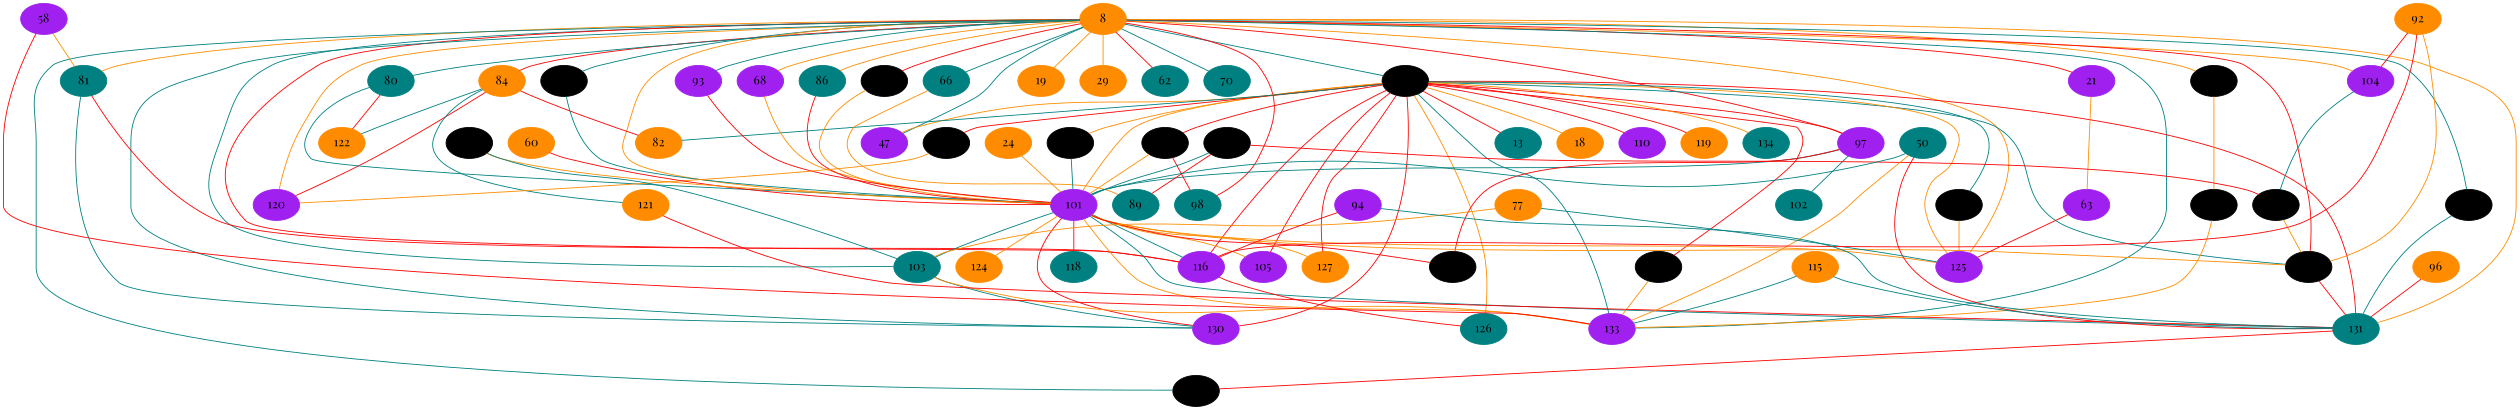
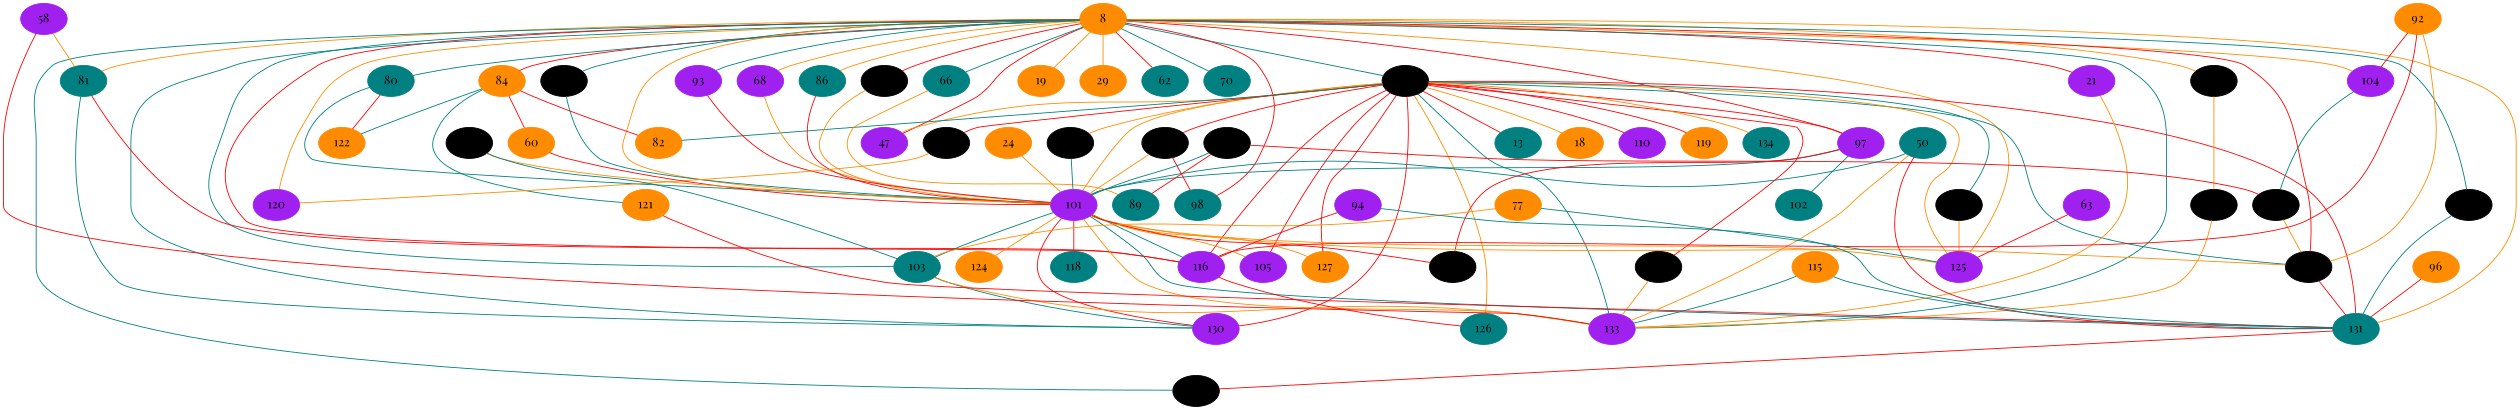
  graph {
    fontname="Playfair Display"
    node [color=darkorange fontname="Playfair Display" style=filled]
    edge [color=red fontname="Playfair Display"]
    8 [super="+4+7"]
    9 [color=black super="+2"]
    19
    21 [color=purple]
    29
    46 [color=black]
    47 [color=purple]
    n8 [label=84]
    55 [color=black]
    57 [color=black]
    n11 [color=purple label=68]
    62 [color=teal]
    66 [color=teal]
    70 [color=teal]
    80 [color=teal super="+75"]
    81 [color=teal super="+11"]
    86 [color=teal]
    93 [color=purple]
    97 [color=purple super="+78"]
    98 [color=teal super="+88"]
    100 [color=black]
    101 [color=purple super="+68+10"]
    103 [color=teal super="+27+43"]
    104 [color=purple super="+79+14"]
    116 [color=purple super="+64+114+74"]
    117 [color=black super="+113"]
    120 [color=purple super="+15"]
    125 [color=purple super="+5"]
    130 [color=purple super="+76+69+112"]
    131 [color=teal super="+38+108+52+129+111"]
    132 [color=black]
    133 [color=purple super="+56+99+106"]
    13 [color=teal]
    18
    35 [color=black]
    36 [color=black]
    49 [color=black]
    65 [color=black super="+16"]
    82
    85 [color=black]
    105 [color=purple]
    110 [color=purple]
    119
    126 [color=teal]
    127
    134 [color=teal]
    63 [color=purple]
    60 [super="+20"]
    121
    122
    90 [color=black]
    89 [color=teal]
    96
    102 [color=teal]
    128 [color=black]
    118 [color=teal]
    124
    109 [color=black super="+71"]
    24
    32 [color=black]
    50 [color=teal super="+26+30"]
    58 [color=purple]
    72 [color=black]
    77
    92
    94 [color=purple]
    115
    8 -- 9 [color=teal weight=8]
    8 -- 19 [color=darkorange weight=2]
    8 -- 21 [weight=2]
    8 -- 29 [color=darkorange weight=2]
    8 -- 46
-   8 -- 47 [color=teal]
+   8 -- 47
    8 -- n8 [weight=2]
    8 -- 55 [color=darkorange weight=2]
    8 -- 57 [color=teal]
    8 -- n11 [color=darkorange]
    8 -- 62 [weight=2]
    8 -- 66 [color=teal weight=2]
    8 -- 70 [color=teal weight=2]
    8 -- 80 [color=teal weight=2]
    8 -- 81 [color=darkorange weight=3]
    8 -- 86 [color=darkorange]
    8 -- 93 [color=teal]
    8 -- 97 [weight=3]
    8 -- 98 [weight=2]
    8 -- 100 [color=teal]
    8 -- 101 [color=darkorange weight=13]
    8 -- 103 [color=teal weight=2]
    8 -- 104 [color=darkorange weight=4]
    8 -- 116
    8 -- 117 [weight=4]
    8 -- 120 [color=darkorange weight=3]
    8 -- 125 [color=darkorange weight=5]
    8 -- 130 [color=teal]
    8 -- 131 [color=darkorange weight=2]
    8 -- 132 [color=teal]
    8 -- 133 [color=teal weight=2]
    9 -- 47 [color=darkorange]
    9 -- 97
    9 -- 101 [color=darkorange weight=6]
    9 -- 116
    9 -- 117 [color=teal]
    9 -- 125 [color=darkorange weight=2]
    9 -- 130 [weight=5]
    9 -- 131 [weight=8]
    9 -- 133 [color=teal]
    9 -- 13 [weight=2]
    9 -- 18 [color=darkorange weight=2]
    9 -- 35 [color=darkorange]
    9 -- 36 [color=teal]
    9 -- 49
    9 -- 65
    9 -- 82 [color=teal]
    9 -- 85
    9 -- 105
    9 -- 110 [weight=2]
    9 -- 119 [weight=2]
    9 -- 126 [color=darkorange]
    9 -- 127
    9 -- 134 [color=darkorange]
-   21 -- 63 [color=darkorange]
+   21 -- 133 [color=darkorange]
    46 -- 101 [color=darkorange]
    n8 -- 82
-   n8 -- 120
+   n8 -- 60
    n8 -- 121 [color=teal]
    n8 -- 122 [color=teal]
    55 -- 90 [color=darkorange]
    57 -- 101 [color=teal]
    n11 -- 101 [color=darkorange]
    66 -- 89 [color=darkorange]
    80 -- 101 [color=teal]
    80 -- 122
    81 -- 116
    81 -- 130 [color=teal]
    86 -- 101
    93 -- 101
    97 -- 101 [color=teal]
    97 -- 102 [color=teal weight=2]
    97 -- 128
    100 -- 131 [color=teal]
    101 -- 103 [color=teal]
    101 -- 116 [color=teal weight=6]
    101 -- 117 [color=darkorange weight=3]
    101 -- 125 [color=darkorange weight=3]
    101 -- 130 [weight=2]
    101 -- 131 [color=teal weight=2]
    101 -- 133 [color=darkorange weight=4]
    101 -- 105 [color=darkorange]
    101 -- 127 [color=darkorange]
    101 -- 128
    101 -- 118 [weight=2]
    101 -- 124 [color=darkorange weight=2]
    103 -- 130 [color=teal]
    103 -- 133 [color=darkorange]
    104 -- 109 [color=teal]
    116 -- 126
    117 -- 131 [weight=2]
    131 -- 132
    35 -- 101 [color=teal]
    36 -- 125 [color=darkorange]
    49 -- 120 [color=darkorange]
    65 -- 98
    65 -- 101 [color=darkorange weight=2]
    85 -- 133 [color=darkorange]
    63 -- 125
    60 -- 101
    121 -- 131
    90 -- 133 [color=darkorange]
    96 -- 131
    109 -- 117 [color=darkorange]
    24 -- 101 [color=darkorange weight=2]
    32 -- 101 [color=teal weight=2]
    32 -- 89
    32 -- 109
    50 -- 101 [color=teal weight=5]
    50 -- 131
    50 -- 133 [color=darkorange]
    58 -- 81 [color=darkorange]
    58 -- 133
    72 -- 101 [color=darkorange]
    72 -- 103 [color=teal]
    77 -- 103 [color=darkorange]
    77 -- 125 [color=teal]
    92 -- 104
    92 -- 116
    92 -- 117 [color=darkorange]
    94 -- 116
    94 -- 131 [color=teal]
    115 -- 131 [color=teal]
    115 -- 133 [color=teal]
  }
